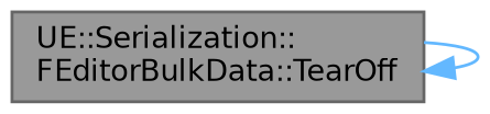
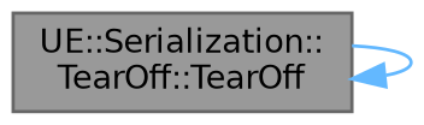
  digraph {
    rankdir=TB
-   n1 [color=gray40 fillcolor=grey60 fontcolor=black fontname=Helvetica fontsize=10 height=0.2 label="UE::Serialization::\lFEditorBulkData::TearOff" shape=box style=filled width=0.4]
+   n1 [color=gray40 fillcolor=grey60 fontcolor=black fontname=Helvetica fontsize=10 height=0.2 label="UE::Serialization::\lTearOff::TearOff" shape=box style=filled width=0.4]
    n1 -> n1 [color=steelblue1 fontname=Helvetica fontsize=10 labelfontname=Helvetica labelfontsize=10 style=solid]
  }
